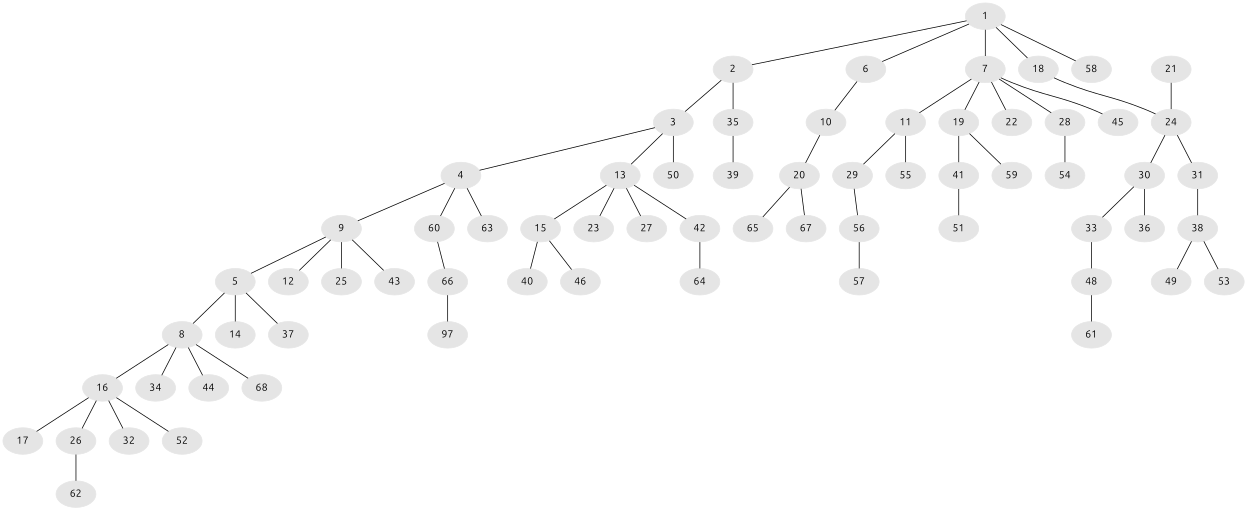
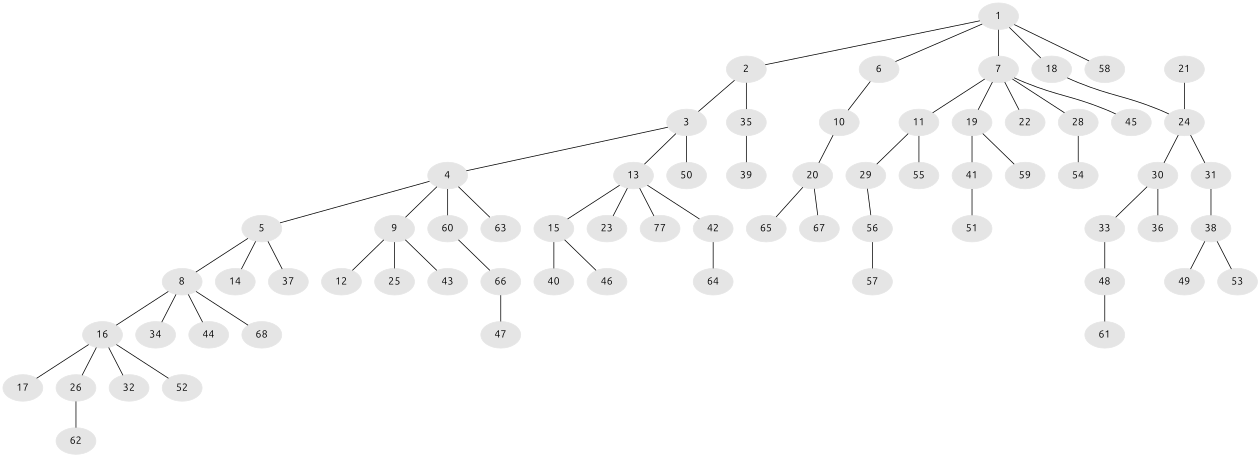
  graph {
    fontname=Ubuntu
    node [color=gray90 fontname=Ubuntu style=filled]
    edge [fontname=Ubuntu]
    1
    2
    6
    7
    18
    58
    3
    35
    10
    11
    19
    22
    28
    45
    24
    4
    13
    50
    39
    5
    9
    60
    63
    15
    23
-   27
+   27 [label=77]
    42
    8
    14
    37
    12
    25
    43
    66
    16
    34
    44
    68
    20
    29
    55
    41
    59
    54
    17
    26
    32
    52
    65
    67
    56
    40
    46
    64
    62
    21
    51
    30
    31
    33
    36
    38
    57
    48
    49
    53
    61
-   47 [label=97]
+   47
    1 -- 2
    1 -- 6
    1 -- 7
    1 -- 18
    1 -- 58
    2 -- 3
    2 -- 35
    6 -- 10
    7 -- 11
    7 -- 19
    7 -- 22
    7 -- 28
    7 -- 45
    18 -- 24
    3 -- 4
    3 -- 13
    3 -- 50
    35 -- 39
    10 -- 20
    11 -- 29
    11 -- 55
    19 -- 41
    19 -- 59
    28 -- 54
    24 -- 30
    24 -- 31
-   9 -- 5
+   4 -- 5
    4 -- 9
    4 -- 60
    4 -- 63
    13 -- 15
    13 -- 23
    13 -- 27
    13 -- 42
    5 -- 8
    5 -- 14
    5 -- 37
    9 -- 12
    9 -- 25
    9 -- 43
    60 -- 66
    15 -- 40
    15 -- 46
    42 -- 64
    8 -- 16
    8 -- 34
    8 -- 44
    8 -- 68
    66 -- 47
    16 -- 17
    16 -- 26
    16 -- 32
    16 -- 52
    20 -- 65
    20 -- 67
    29 -- 56
    41 -- 51
    26 -- 62
    56 -- 57
    21 -- 24
    30 -- 33
    30 -- 36
    31 -- 38
    33 -- 48
    38 -- 49
    38 -- 53
    48 -- 61
  }
